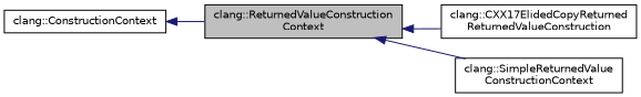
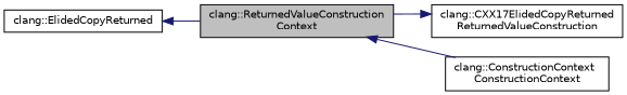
  digraph {
    rankdir=LR
    node [color=black fontname=Helvetica fontsize=10 shape=record]
    edge [color=midnightblue dir=back fontname=Helvetica fontsize=10 labelfontname=Helvetica labelfontsize=10 style=solid]
    n1 [fillcolor=grey75 fontcolor=black height=0.2 label="clang::ReturnedValueConstruction\lContext" style=filled width=0.4]
    n2 [height=0.2 label="clang::CXX17ElidedCopyReturned\lReturnedValueConstruction" width=0.4]
-   n3 [height=0.2 label="clang::SimpleReturnedValue\lConstructionContext" width=0.4]
-   n4 [height=0.2 label="clang::ConstructionContext" width=0.4]
-   n1 -> n2
+   n3 [height=0.2 label="clang::ConstructionContext\lConstructionContext" width=0.4]
+   n4 [height=0.2 label="clang::ElidedCopyReturned" width=0.4]
+   n2 -> n1
    n1 -> n3
    n4 -> n1
  }
